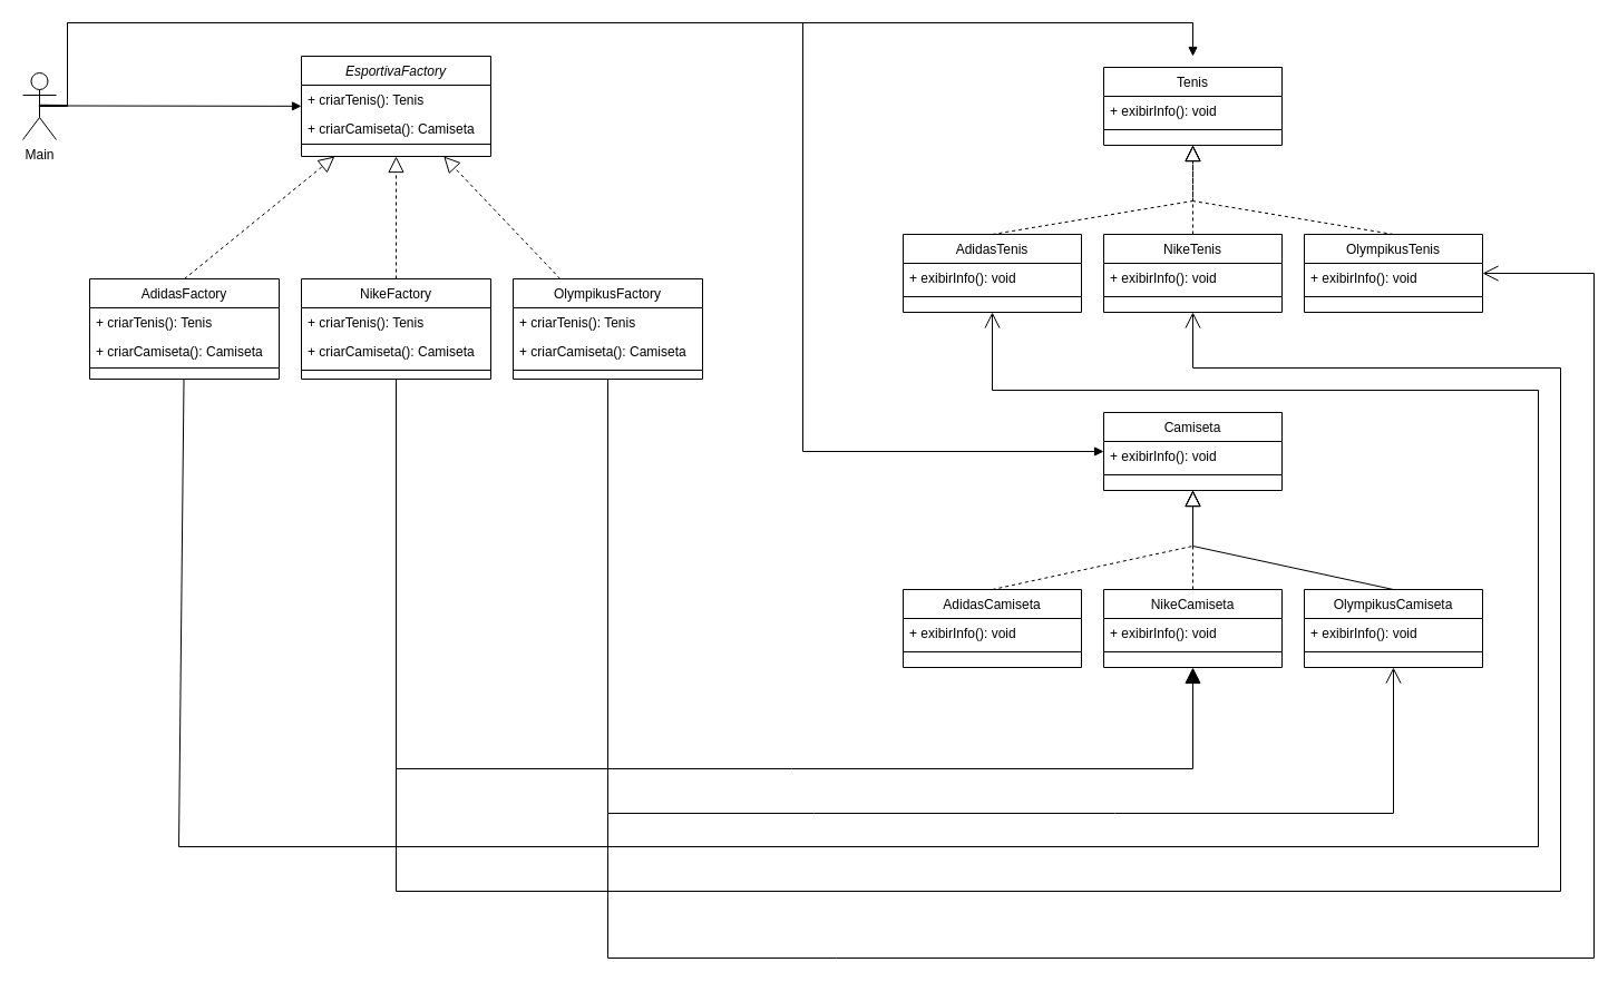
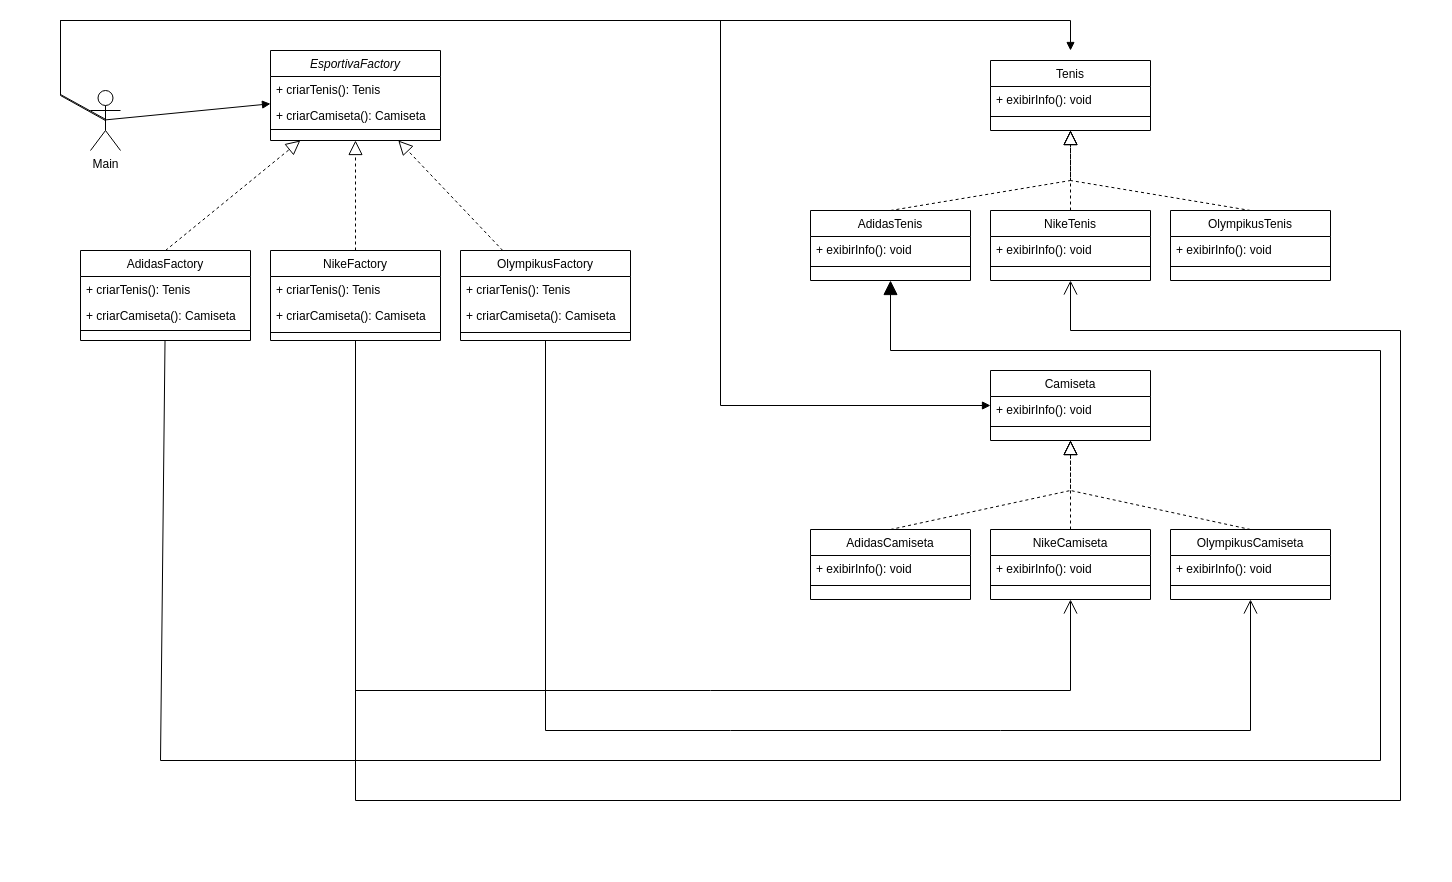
  <mxCell id="0" />
  <mxCell id="1" parent="0" />
  <mxCell id="2" value="EsportivaFactory" style="swimlane;fontStyle=2;align=center;verticalAlign=top;childLayout=stackLayout;horizontal=1;startSize=26;horizontalStack=0;resizeParent=1;resizeLast=0;collapsible=1;marginBottom=0;rounded=0;shadow=0;strokeWidth=1;" parent="1" vertex="1"><mxGeometry x="270" y="50" width="170" height="90" as="geometry"><mxRectangle x="230" y="140" width="160" height="26" as="alternateBounds" /></mxGeometry></mxCell>
  <mxCell id="3" value="+ criarTenis(): Tenis" style="text;align=left;verticalAlign=top;spacingLeft=4;spacingRight=4;overflow=hidden;rotatable=0;points=[[0,0.5],[1,0.5]];portConstraint=eastwest;" parent="2" vertex="1"><mxGeometry y="26" width="170" height="26" as="geometry" /></mxCell>
  <mxCell id="4" value="+ criarCamiseta(): Camiseta" style="text;align=left;verticalAlign=top;spacingLeft=4;spacingRight=4;overflow=hidden;rotatable=0;points=[[0,0.5],[1,0.5]];portConstraint=eastwest;rounded=0;shadow=0;html=0;" parent="2" vertex="1"><mxGeometry y="52" width="170" height="26" as="geometry" /></mxCell>
  <mxCell id="5" value="" style="line;html=1;strokeWidth=1;align=left;verticalAlign=middle;spacingTop=-1;spacingLeft=3;spacingRight=3;rotatable=0;labelPosition=right;points=[];portConstraint=eastwest;" parent="2" vertex="1"><mxGeometry y="78" width="170" height="2" as="geometry" /></mxCell>
  <mxCell id="6" value="AdidasFactory" style="swimlane;fontStyle=0;align=center;verticalAlign=top;childLayout=stackLayout;horizontal=1;startSize=26;horizontalStack=0;resizeParent=1;resizeLast=0;collapsible=1;marginBottom=0;rounded=0;shadow=0;strokeWidth=1;" parent="1" vertex="1"><mxGeometry x="80" y="250" width="170" height="90" as="geometry"><mxRectangle x="130" y="380" width="160" height="26" as="alternateBounds" /></mxGeometry></mxCell>
  <mxCell id="7" value="+ criarTenis(): Tenis" style="text;align=left;verticalAlign=top;spacingLeft=4;spacingRight=4;overflow=hidden;rotatable=0;points=[[0,0.5],[1,0.5]];portConstraint=eastwest;" parent="6" vertex="1"><mxGeometry y="26" width="170" height="26" as="geometry" /></mxCell>
  <mxCell id="8" value="+ criarCamiseta(): Camiseta" style="text;align=left;verticalAlign=top;spacingLeft=4;spacingRight=4;overflow=hidden;rotatable=0;points=[[0,0.5],[1,0.5]];portConstraint=eastwest;rounded=0;shadow=0;html=0;" parent="6" vertex="1"><mxGeometry y="52" width="170" height="26" as="geometry" /></mxCell>
  <mxCell id="9" value="" style="line;html=1;strokeWidth=1;align=left;verticalAlign=middle;spacingTop=-1;spacingLeft=3;spacingRight=3;rotatable=0;labelPosition=right;points=[];portConstraint=eastwest;" parent="6" vertex="1"><mxGeometry y="78" width="170" height="4" as="geometry" /></mxCell>
  <mxCell id="10" value="Tenis" style="swimlane;fontStyle=0;align=center;verticalAlign=top;childLayout=stackLayout;horizontal=1;startSize=26;horizontalStack=0;resizeParent=1;resizeLast=0;collapsible=1;marginBottom=0;rounded=0;shadow=0;strokeWidth=1;" parent="1" vertex="1"><mxGeometry x="990" y="60" width="160" height="70" as="geometry"><mxRectangle x="340" y="380" width="170" height="26" as="alternateBounds" /></mxGeometry></mxCell>
  <mxCell id="11" value="+ exibirInfo(): void" style="text;align=left;verticalAlign=top;spacingLeft=4;spacingRight=4;overflow=hidden;rotatable=0;points=[[0,0.5],[1,0.5]];portConstraint=eastwest;" parent="10" vertex="1"><mxGeometry y="26" width="160" height="26" as="geometry" /></mxCell>
  <mxCell id="12" value="" style="line;html=1;strokeWidth=1;align=left;verticalAlign=middle;spacingTop=-1;spacingLeft=3;spacingRight=3;rotatable=0;labelPosition=right;points=[];portConstraint=eastwest;" parent="10" vertex="1"><mxGeometry y="52" width="160" height="8" as="geometry" /></mxCell>
  <mxCell id="13" value="NikeFactory" style="swimlane;fontStyle=0;align=center;verticalAlign=top;childLayout=stackLayout;horizontal=1;startSize=26;horizontalStack=0;resizeParent=1;resizeLast=0;collapsible=1;marginBottom=0;rounded=0;shadow=0;strokeWidth=1;" parent="1" vertex="1"><mxGeometry x="270" y="250" width="170" height="90" as="geometry"><mxRectangle x="550" y="140" width="160" height="26" as="alternateBounds" /></mxGeometry></mxCell>
  <mxCell id="14" value="+ criarTenis(): Tenis" style="text;align=left;verticalAlign=top;spacingLeft=4;spacingRight=4;overflow=hidden;rotatable=0;points=[[0,0.5],[1,0.5]];portConstraint=eastwest;" parent="13" vertex="1"><mxGeometry y="26" width="170" height="26" as="geometry" /></mxCell>
  <mxCell id="15" value="+ criarCamiseta(): Camiseta" style="text;align=left;verticalAlign=top;spacingLeft=4;spacingRight=4;overflow=hidden;rotatable=0;points=[[0,0.5],[1,0.5]];portConstraint=eastwest;rounded=0;shadow=0;html=0;" parent="13" vertex="1"><mxGeometry y="52" width="170" height="26" as="geometry" /></mxCell>
  <mxCell id="16" value="" style="line;html=1;strokeWidth=1;align=left;verticalAlign=middle;spacingTop=-1;spacingLeft=3;spacingRight=3;rotatable=0;labelPosition=right;points=[];portConstraint=eastwest;" parent="13" vertex="1"><mxGeometry y="78" width="170" height="8" as="geometry" /></mxCell>
  <mxCell id="17" value="AdidasTenis" style="swimlane;fontStyle=0;align=center;verticalAlign=top;childLayout=stackLayout;horizontal=1;startSize=26;horizontalStack=0;resizeParent=1;resizeLast=0;collapsible=1;marginBottom=0;rounded=0;shadow=0;strokeWidth=1;" parent="1" vertex="1"><mxGeometry x="810" y="210" width="160" height="70" as="geometry"><mxRectangle x="340" y="380" width="170" height="26" as="alternateBounds" /></mxGeometry></mxCell>
  <mxCell id="18" value="+ exibirInfo(): void" style="text;align=left;verticalAlign=top;spacingLeft=4;spacingRight=4;overflow=hidden;rotatable=0;points=[[0,0.5],[1,0.5]];portConstraint=eastwest;" parent="17" vertex="1"><mxGeometry y="26" width="160" height="26" as="geometry" /></mxCell>
  <mxCell id="19" value="" style="line;html=1;strokeWidth=1;align=left;verticalAlign=middle;spacingTop=-1;spacingLeft=3;spacingRight=3;rotatable=0;labelPosition=right;points=[];portConstraint=eastwest;" parent="17" vertex="1"><mxGeometry y="52" width="160" height="8" as="geometry" /></mxCell>
  <mxCell id="20" value="AdidasCamiseta" style="swimlane;fontStyle=0;align=center;verticalAlign=top;childLayout=stackLayout;horizontal=1;startSize=26;horizontalStack=0;resizeParent=1;resizeLast=0;collapsible=1;marginBottom=0;rounded=0;shadow=0;strokeWidth=1;" parent="1" vertex="1"><mxGeometry x="810" y="529" width="160" height="70" as="geometry"><mxRectangle x="340" y="380" width="170" height="26" as="alternateBounds" /></mxGeometry></mxCell>
  <mxCell id="21" value="+ exibirInfo(): void" style="text;align=left;verticalAlign=top;spacingLeft=4;spacingRight=4;overflow=hidden;rotatable=0;points=[[0,0.5],[1,0.5]];portConstraint=eastwest;" parent="20" vertex="1"><mxGeometry y="26" width="160" height="26" as="geometry" /></mxCell>
  <mxCell id="22" value="" style="line;html=1;strokeWidth=1;align=left;verticalAlign=middle;spacingTop=-1;spacingLeft=3;spacingRight=3;rotatable=0;labelPosition=right;points=[];portConstraint=eastwest;" parent="20" vertex="1"><mxGeometry y="52" width="160" height="8" as="geometry" /></mxCell>
  <mxCell id="23" value="NikeTenis" style="swimlane;fontStyle=0;align=center;verticalAlign=top;childLayout=stackLayout;horizontal=1;startSize=26;horizontalStack=0;resizeParent=1;resizeLast=0;collapsible=1;marginBottom=0;rounded=0;shadow=0;strokeWidth=1;" parent="1" vertex="1"><mxGeometry x="990" y="210" width="160" height="70" as="geometry"><mxRectangle x="340" y="380" width="170" height="26" as="alternateBounds" /></mxGeometry></mxCell>
  <mxCell id="24" value="+ exibirInfo(): void" style="text;align=left;verticalAlign=top;spacingLeft=4;spacingRight=4;overflow=hidden;rotatable=0;points=[[0,0.5],[1,0.5]];portConstraint=eastwest;" parent="23" vertex="1"><mxGeometry y="26" width="160" height="26" as="geometry" /></mxCell>
  <mxCell id="25" value="" style="line;html=1;strokeWidth=1;align=left;verticalAlign=middle;spacingTop=-1;spacingLeft=3;spacingRight=3;rotatable=0;labelPosition=right;points=[];portConstraint=eastwest;" parent="23" vertex="1"><mxGeometry y="52" width="160" height="8" as="geometry" /></mxCell>
  <mxCell id="26" value="NikeCamiseta" style="swimlane;fontStyle=0;align=center;verticalAlign=top;childLayout=stackLayout;horizontal=1;startSize=26;horizontalStack=0;resizeParent=1;resizeLast=0;collapsible=1;marginBottom=0;rounded=0;shadow=0;strokeWidth=1;" parent="1" vertex="1"><mxGeometry x="990" y="529" width="160" height="70" as="geometry"><mxRectangle x="340" y="380" width="170" height="26" as="alternateBounds" /></mxGeometry></mxCell>
  <mxCell id="27" value="+ exibirInfo(): void" style="text;align=left;verticalAlign=top;spacingLeft=4;spacingRight=4;overflow=hidden;rotatable=0;points=[[0,0.5],[1,0.5]];portConstraint=eastwest;" parent="26" vertex="1"><mxGeometry y="26" width="160" height="26" as="geometry" /></mxCell>
  <mxCell id="28" value="" style="line;html=1;strokeWidth=1;align=left;verticalAlign=middle;spacingTop=-1;spacingLeft=3;spacingRight=3;rotatable=0;labelPosition=right;points=[];portConstraint=eastwest;" parent="26" vertex="1"><mxGeometry y="52" width="160" height="8" as="geometry" /></mxCell>
  <mxCell id="29" value="" style="endArrow=block;dashed=1;endFill=0;endSize=12;html=1;rounded=0;exitX=0.5;exitY=0;exitDx=0;exitDy=0;" parent="1" source="17" target="10" edge="1"><mxGeometry width="160" relative="1" as="geometry"><mxPoint x="760" y="310" as="sourcePoint" /><mxPoint x="920" y="310" as="targetPoint" /><Array as="points"><mxPoint x="1070" y="180" /><mxPoint x="1070" y="160" /></Array></mxGeometry></mxCell>
  <mxCell id="30" value="" style="endArrow=block;dashed=1;endFill=0;endSize=12;html=1;rounded=0;exitX=0.5;exitY=0;exitDx=0;exitDy=0;" parent="1" source="23" edge="1"><mxGeometry width="160" relative="1" as="geometry"><mxPoint x="950" y="230" as="sourcePoint" /><mxPoint x="1070" y="130" as="targetPoint" /><Array as="points"><mxPoint x="1070" y="180" /></Array></mxGeometry></mxCell>
  <mxCell id="31" value="" style="endArrow=block;dashed=1;endFill=0;endSize=12;html=1;rounded=0;exitX=0.5;exitY=0;exitDx=0;exitDy=0;" parent="1" source="13" target="2" edge="1"><mxGeometry width="160" relative="1" as="geometry"><mxPoint x="600" y="310" as="sourcePoint" /><mxPoint x="760" y="310" as="targetPoint" /></mxGeometry></mxCell>
  <mxCell id="32" value="" style="endArrow=block;dashed=1;endFill=0;endSize=12;html=1;rounded=0;exitX=0.5;exitY=0;exitDx=0;exitDy=0;" parent="1" source="6" target="2" edge="1"><mxGeometry width="160" relative="1" as="geometry"><mxPoint x="480" y="310" as="sourcePoint" /><mxPoint x="640" y="310" as="targetPoint" /></mxGeometry></mxCell>
- <mxCell id="33" value="Main" style="shape=umlActor;verticalLabelPosition=bottom;verticalAlign=top;html=1;" parent="1" vertex="1"><mxGeometry x="20" y="65" width="30" height="60" as="geometry" /></mxCell>
+ <mxCell id="33" value="Main" style="shape=umlActor;verticalLabelPosition=bottom;verticalAlign=top;html=1;" parent="1" vertex="1"><mxGeometry x="90" y="90" width="30" height="60" as="geometry" /></mxCell>
  <mxCell id="34" value="" style="html=1;verticalAlign=bottom;endArrow=block;curved=0;rounded=0;exitX=0.474;exitY=0.491;exitDx=0;exitDy=0;exitPerimeter=0;" parent="1" source="33" target="2" edge="1"><mxGeometry width="80" relative="1" as="geometry"><mxPoint x="200" y="190" as="sourcePoint" /><mxPoint x="280" y="190" as="targetPoint" /><Array as="points" /></mxGeometry></mxCell>
  <mxCell id="35" value="" style="html=1;verticalAlign=bottom;endArrow=block;curved=0;rounded=0;exitX=0.497;exitY=0.479;exitDx=0;exitDy=0;exitPerimeter=0;" parent="1" source="33" edge="1"><mxGeometry width="80" relative="1" as="geometry"><mxPoint x="390" y="150" as="sourcePoint" /><mxPoint x="1070" y="50" as="targetPoint" /><Array as="points"><mxPoint x="60" y="94" /><mxPoint x="60" y="20" /><mxPoint x="1070" y="20" /></Array></mxGeometry></mxCell>
  <mxCell id="36" value="Camiseta" style="swimlane;fontStyle=0;align=center;verticalAlign=top;childLayout=stackLayout;horizontal=1;startSize=26;horizontalStack=0;resizeParent=1;resizeLast=0;collapsible=1;marginBottom=0;rounded=0;shadow=0;strokeWidth=1;" parent="1" vertex="1"><mxGeometry x="990" y="370" width="160" height="70" as="geometry"><mxRectangle x="340" y="380" width="170" height="26" as="alternateBounds" /></mxGeometry></mxCell>
  <mxCell id="37" value="+ exibirInfo(): void" style="text;align=left;verticalAlign=top;spacingLeft=4;spacingRight=4;overflow=hidden;rotatable=0;points=[[0,0.5],[1,0.5]];portConstraint=eastwest;" parent="36" vertex="1"><mxGeometry y="26" width="160" height="26" as="geometry" /></mxCell>
  <mxCell id="38" value="" style="line;html=1;strokeWidth=1;align=left;verticalAlign=middle;spacingTop=-1;spacingLeft=3;spacingRight=3;rotatable=0;labelPosition=right;points=[];portConstraint=eastwest;" parent="36" vertex="1"><mxGeometry y="52" width="160" height="8" as="geometry" /></mxCell>
  <mxCell id="39" value="" style="endArrow=block;dashed=1;endFill=0;endSize=12;html=1;rounded=0;exitX=0.5;exitY=0;exitDx=0;exitDy=0;" parent="1" source="20" target="36" edge="1"><mxGeometry width="160" relative="1" as="geometry"><mxPoint x="620" y="420" as="sourcePoint" /><mxPoint x="780" y="420" as="targetPoint" /><Array as="points"><mxPoint x="1070" y="490" /></Array></mxGeometry></mxCell>
  <mxCell id="40" value="" style="endArrow=block;dashed=1;endFill=0;endSize=12;html=1;rounded=0;exitX=0.5;exitY=0;exitDx=0;exitDy=0;" parent="1" source="26" target="36" edge="1"><mxGeometry width="160" relative="1" as="geometry"><mxPoint x="920" y="490" as="sourcePoint" /><mxPoint x="1080" y="490" as="targetPoint" /><Array as="points"><mxPoint x="1070" y="490" /></Array></mxGeometry></mxCell>
- <mxCell id="41" value="" style="endArrow=block;endFill=1;endSize=12;html=1;rounded=0;" parent="1" source="13" target="26" edge="1"><mxGeometry width="160" relative="1" as="geometry"><mxPoint x="950" y="540" as="sourcePoint" /><mxPoint x="1110" y="540" as="targetPoint" /><Array as="points"><mxPoint x="355" y="690" /><mxPoint x="710" y="690" /><mxPoint x="1070" y="690" /></Array></mxGeometry></mxCell>
+ <mxCell id="41" value="" style="endArrow=open;endFill=1;endSize=12;html=1;rounded=0;" parent="1" source="13" target="26" edge="1"><mxGeometry width="160" relative="1" as="geometry"><mxPoint x="950" y="540" as="sourcePoint" /><mxPoint x="1110" y="540" as="targetPoint" /><Array as="points"><mxPoint x="355" y="690" /><mxPoint x="710" y="690" /><mxPoint x="1070" y="690" /></Array></mxGeometry></mxCell>
  <mxCell id="42" value="" style="html=1;verticalAlign=bottom;endArrow=block;curved=0;rounded=0;exitX=0.5;exitY=0.5;exitDx=0;exitDy=0;exitPerimeter=0;" parent="1" source="33" target="36" edge="1"><mxGeometry width="80" relative="1" as="geometry"><mxPoint x="570" y="350" as="sourcePoint" /><mxPoint x="650" y="350" as="targetPoint" /><Array as="points"><mxPoint x="60" y="95" /><mxPoint x="60" y="20" /><mxPoint x="720" y="20" /><mxPoint x="720" y="405" /></Array></mxGeometry></mxCell>
- <mxCell id="43" value="" style="endArrow=open;endFill=1;endSize=12;html=1;rounded=0;" parent="1" source="6" target="17" edge="1"><mxGeometry width="160" relative="1" as="geometry"><mxPoint x="560" y="380" as="sourcePoint" /><mxPoint x="720" y="380" as="targetPoint" /><Array as="points"><mxPoint x="160" y="760" /><mxPoint x="1380" y="760" /><mxPoint x="1380" y="350" /><mxPoint x="890" y="350" /></Array></mxGeometry></mxCell>
+ <mxCell id="43" value="" style="endArrow=block;endFill=1;endSize=12;html=1;rounded=0;" parent="1" source="6" target="17" edge="1"><mxGeometry width="160" relative="1" as="geometry"><mxPoint x="560" y="380" as="sourcePoint" /><mxPoint x="720" y="380" as="targetPoint" /><Array as="points"><mxPoint x="160" y="760" /><mxPoint x="1380" y="760" /><mxPoint x="1380" y="350" /><mxPoint x="890" y="350" /></Array></mxGeometry></mxCell>
  <mxCell id="44" value="" style="endArrow=open;endFill=1;endSize=12;html=1;rounded=0;" parent="1" source="13" target="23" edge="1"><mxGeometry width="160" relative="1" as="geometry"><mxPoint x="570" y="620" as="sourcePoint" /><mxPoint x="730" y="620" as="targetPoint" /><Array as="points"><mxPoint x="355" y="800" /><mxPoint x="1400" y="800" /><mxPoint x="1400" y="330" /><mxPoint x="1070" y="330" /></Array></mxGeometry></mxCell>
  <mxCell id="45" value="OlympikusFactory" style="swimlane;fontStyle=0;align=center;verticalAlign=top;childLayout=stackLayout;horizontal=1;startSize=26;horizontalStack=0;resizeParent=1;resizeLast=0;collapsible=1;marginBottom=0;rounded=0;shadow=0;strokeWidth=1;" vertex="1" parent="1"><mxGeometry x="460" y="250" width="170" height="90" as="geometry"><mxRectangle x="550" y="140" width="160" height="26" as="alternateBounds" /></mxGeometry></mxCell>
  <mxCell id="46" value="+ criarTenis(): Tenis" style="text;align=left;verticalAlign=top;spacingLeft=4;spacingRight=4;overflow=hidden;rotatable=0;points=[[0,0.5],[1,0.5]];portConstraint=eastwest;" vertex="1" parent="45"><mxGeometry y="26" width="170" height="26" as="geometry" /></mxCell>
  <mxCell id="47" value="+ criarCamiseta(): Camiseta" style="text;align=left;verticalAlign=top;spacingLeft=4;spacingRight=4;overflow=hidden;rotatable=0;points=[[0,0.5],[1,0.5]];portConstraint=eastwest;rounded=0;shadow=0;html=0;" vertex="1" parent="45"><mxGeometry y="52" width="170" height="26" as="geometry" /></mxCell>
  <mxCell id="48" value="" style="line;html=1;strokeWidth=1;align=left;verticalAlign=middle;spacingTop=-1;spacingLeft=3;spacingRight=3;rotatable=0;labelPosition=right;points=[];portConstraint=eastwest;" vertex="1" parent="45"><mxGeometry y="78" width="170" height="8" as="geometry" /></mxCell>
  <mxCell id="49" value="" style="endArrow=block;dashed=1;endFill=0;endSize=12;html=1;rounded=0;" edge="1" parent="1" source="45" target="2"><mxGeometry width="160" relative="1" as="geometry"><mxPoint x="365" y="260" as="sourcePoint" /><mxPoint x="365" y="150" as="targetPoint" /></mxGeometry></mxCell>
  <mxCell id="50" value="OlympikusCamiseta" style="swimlane;fontStyle=0;align=center;verticalAlign=top;childLayout=stackLayout;horizontal=1;startSize=26;horizontalStack=0;resizeParent=1;resizeLast=0;collapsible=1;marginBottom=0;rounded=0;shadow=0;strokeWidth=1;" vertex="1" parent="1"><mxGeometry x="1170" y="529" width="160" height="70" as="geometry"><mxRectangle x="340" y="380" width="170" height="26" as="alternateBounds" /></mxGeometry></mxCell>
  <mxCell id="51" value="+ exibirInfo(): void" style="text;align=left;verticalAlign=top;spacingLeft=4;spacingRight=4;overflow=hidden;rotatable=0;points=[[0,0.5],[1,0.5]];portConstraint=eastwest;" vertex="1" parent="50"><mxGeometry y="26" width="160" height="26" as="geometry" /></mxCell>
  <mxCell id="52" value="" style="line;html=1;strokeWidth=1;align=left;verticalAlign=middle;spacingTop=-1;spacingLeft=3;spacingRight=3;rotatable=0;labelPosition=right;points=[];portConstraint=eastwest;" vertex="1" parent="50"><mxGeometry y="52" width="160" height="8" as="geometry" /></mxCell>
  <mxCell id="53" value="OlympikusTenis" style="swimlane;fontStyle=0;align=center;verticalAlign=top;childLayout=stackLayout;horizontal=1;startSize=26;horizontalStack=0;resizeParent=1;resizeLast=0;collapsible=1;marginBottom=0;rounded=0;shadow=0;strokeWidth=1;" vertex="1" parent="1"><mxGeometry x="1170" y="210" width="160" height="70" as="geometry"><mxRectangle x="340" y="380" width="170" height="26" as="alternateBounds" /></mxGeometry></mxCell>
  <mxCell id="54" value="+ exibirInfo(): void" style="text;align=left;verticalAlign=top;spacingLeft=4;spacingRight=4;overflow=hidden;rotatable=0;points=[[0,0.5],[1,0.5]];portConstraint=eastwest;" vertex="1" parent="53"><mxGeometry y="26" width="160" height="26" as="geometry" /></mxCell>
  <mxCell id="55" value="" style="line;html=1;strokeWidth=1;align=left;verticalAlign=middle;spacingTop=-1;spacingLeft=3;spacingRight=3;rotatable=0;labelPosition=right;points=[];portConstraint=eastwest;" vertex="1" parent="53"><mxGeometry y="52" width="160" height="8" as="geometry" /></mxCell>
  <mxCell id="56" value="" style="endArrow=open;endFill=1;endSize=12;html=1;rounded=0;" edge="1" parent="1" source="45" target="50"><mxGeometry width="160" relative="1" as="geometry"><mxPoint x="378" y="350" as="sourcePoint" /><mxPoint x="1113" y="609" as="targetPoint" /><Array as="points"><mxPoint x="545" y="730" /><mxPoint x="730" y="730" /><mxPoint x="1000" y="730" /><mxPoint x="1250" y="730" /></Array></mxGeometry></mxCell>
- <mxCell id="57" value="" style="endArrow=block;dashed=0;endFill=0;endSize=12;html=1;rounded=0;exitX=0.5;exitY=0;exitDx=0;exitDy=0;" edge="1" parent="1" source="50" target="36"><mxGeometry width="160" relative="1" as="geometry"><mxPoint x="1080" y="539" as="sourcePoint" /><mxPoint x="1080" y="450" as="targetPoint" /><Array as="points"><mxPoint x="1070" y="490" /></Array></mxGeometry></mxCell>
- <mxCell id="58" value="" style="endArrow=open;endFill=1;endSize=12;html=1;rounded=0;" edge="1" parent="1" source="45" target="53"><mxGeometry width="160" relative="1" as="geometry"><mxPoint x="555" y="350" as="sourcePoint" /><mxPoint x="1260" y="609" as="targetPoint" /><Array as="points"><mxPoint x="545" y="860" /><mxPoint x="750" y="860" /><mxPoint x="1430" y="860" /><mxPoint x="1430" y="245" /></Array></mxGeometry></mxCell>
+ <mxCell id="57" value="" style="endArrow=block;dashed=1;endFill=0;endSize=12;html=1;rounded=0;exitX=0.5;exitY=0;exitDx=0;exitDy=0;" edge="1" parent="1" source="50" target="36"><mxGeometry width="160" relative="1" as="geometry"><mxPoint x="1080" y="539" as="sourcePoint" /><mxPoint x="1080" y="450" as="targetPoint" /><Array as="points"><mxPoint x="1070" y="490" /></Array></mxGeometry></mxCell>
  <mxCell id="59" value="" style="endArrow=block;dashed=1;endFill=0;endSize=12;html=1;rounded=0;exitX=0.5;exitY=0;exitDx=0;exitDy=0;" edge="1" parent="1" source="53" target="10"><mxGeometry width="160" relative="1" as="geometry"><mxPoint x="1080" y="220" as="sourcePoint" /><mxPoint x="1080" y="140" as="targetPoint" /><Array as="points"><mxPoint x="1070" y="180" /></Array></mxGeometry></mxCell>
